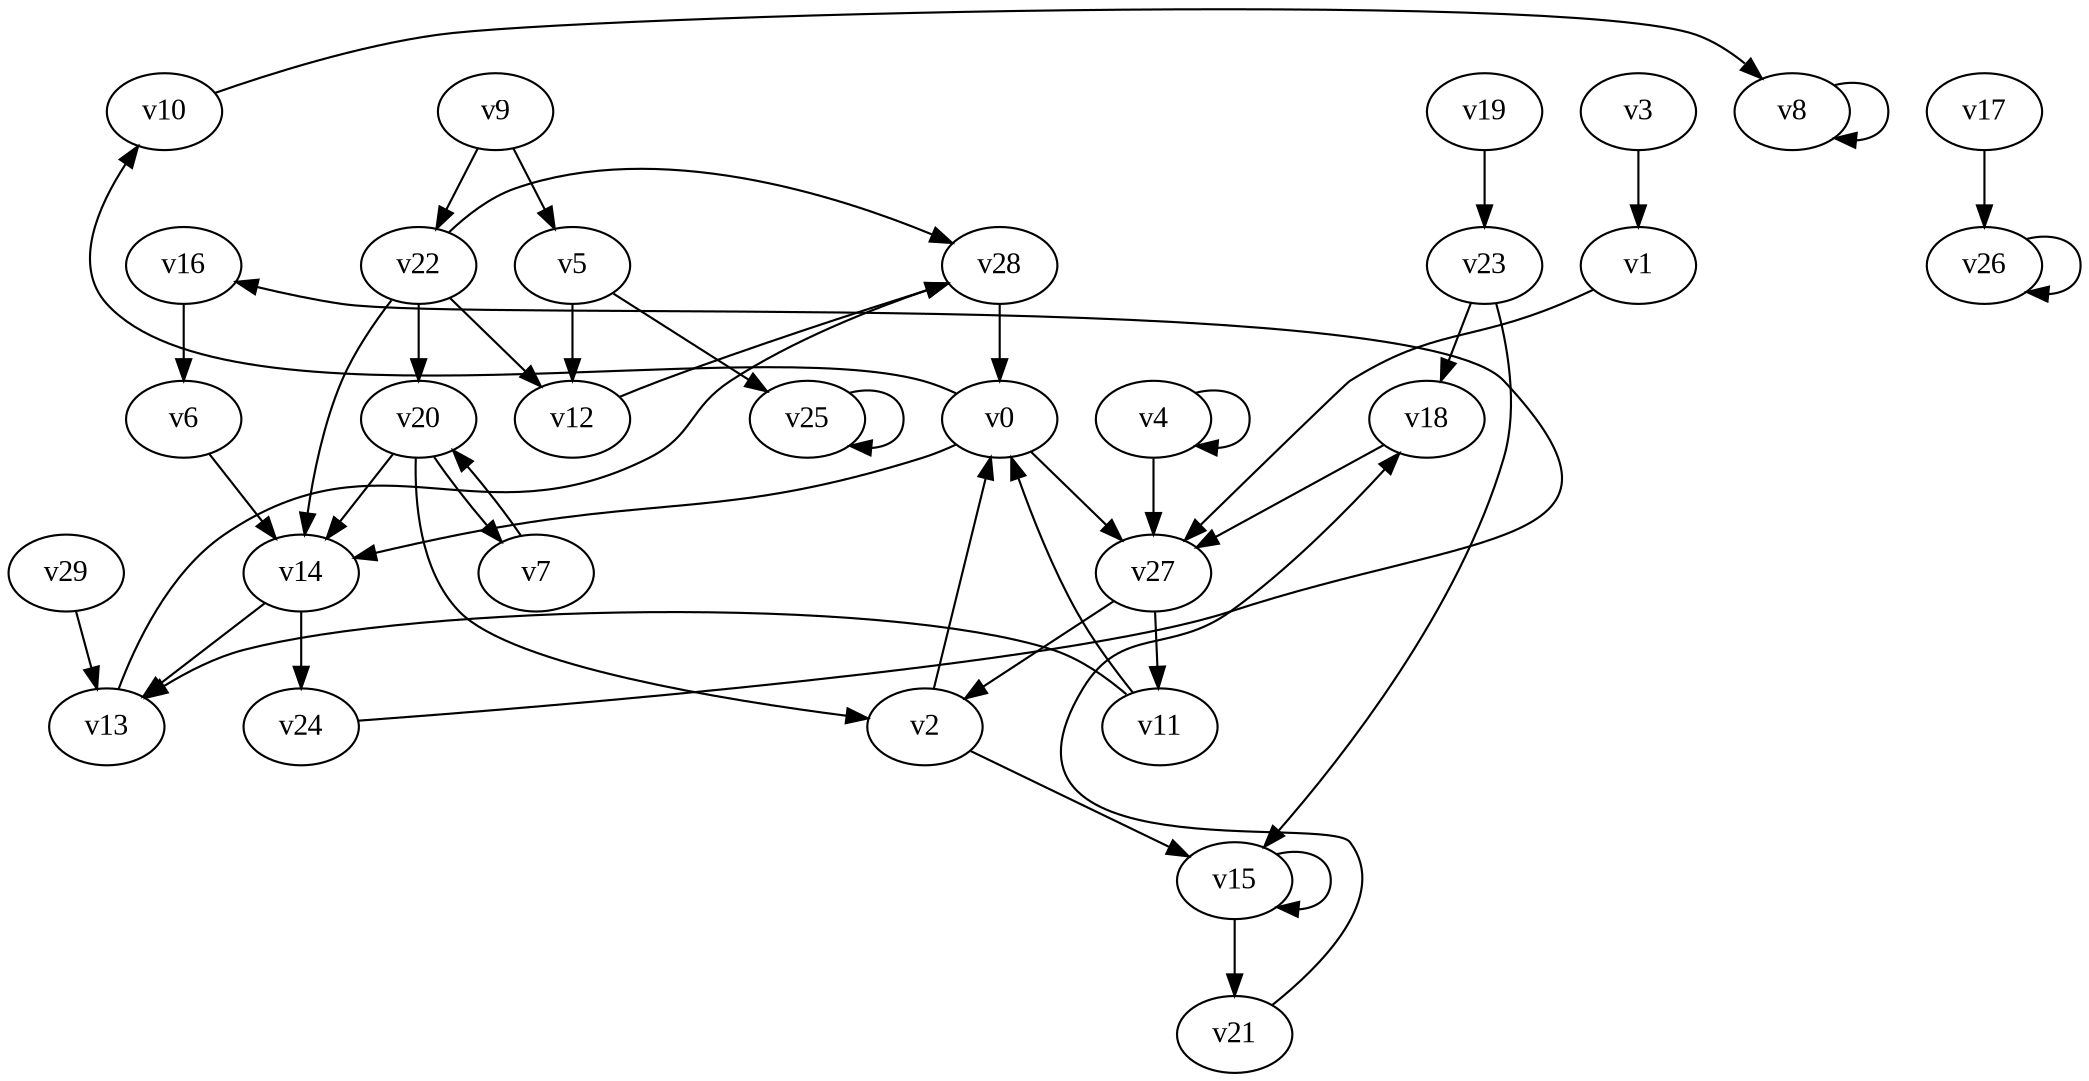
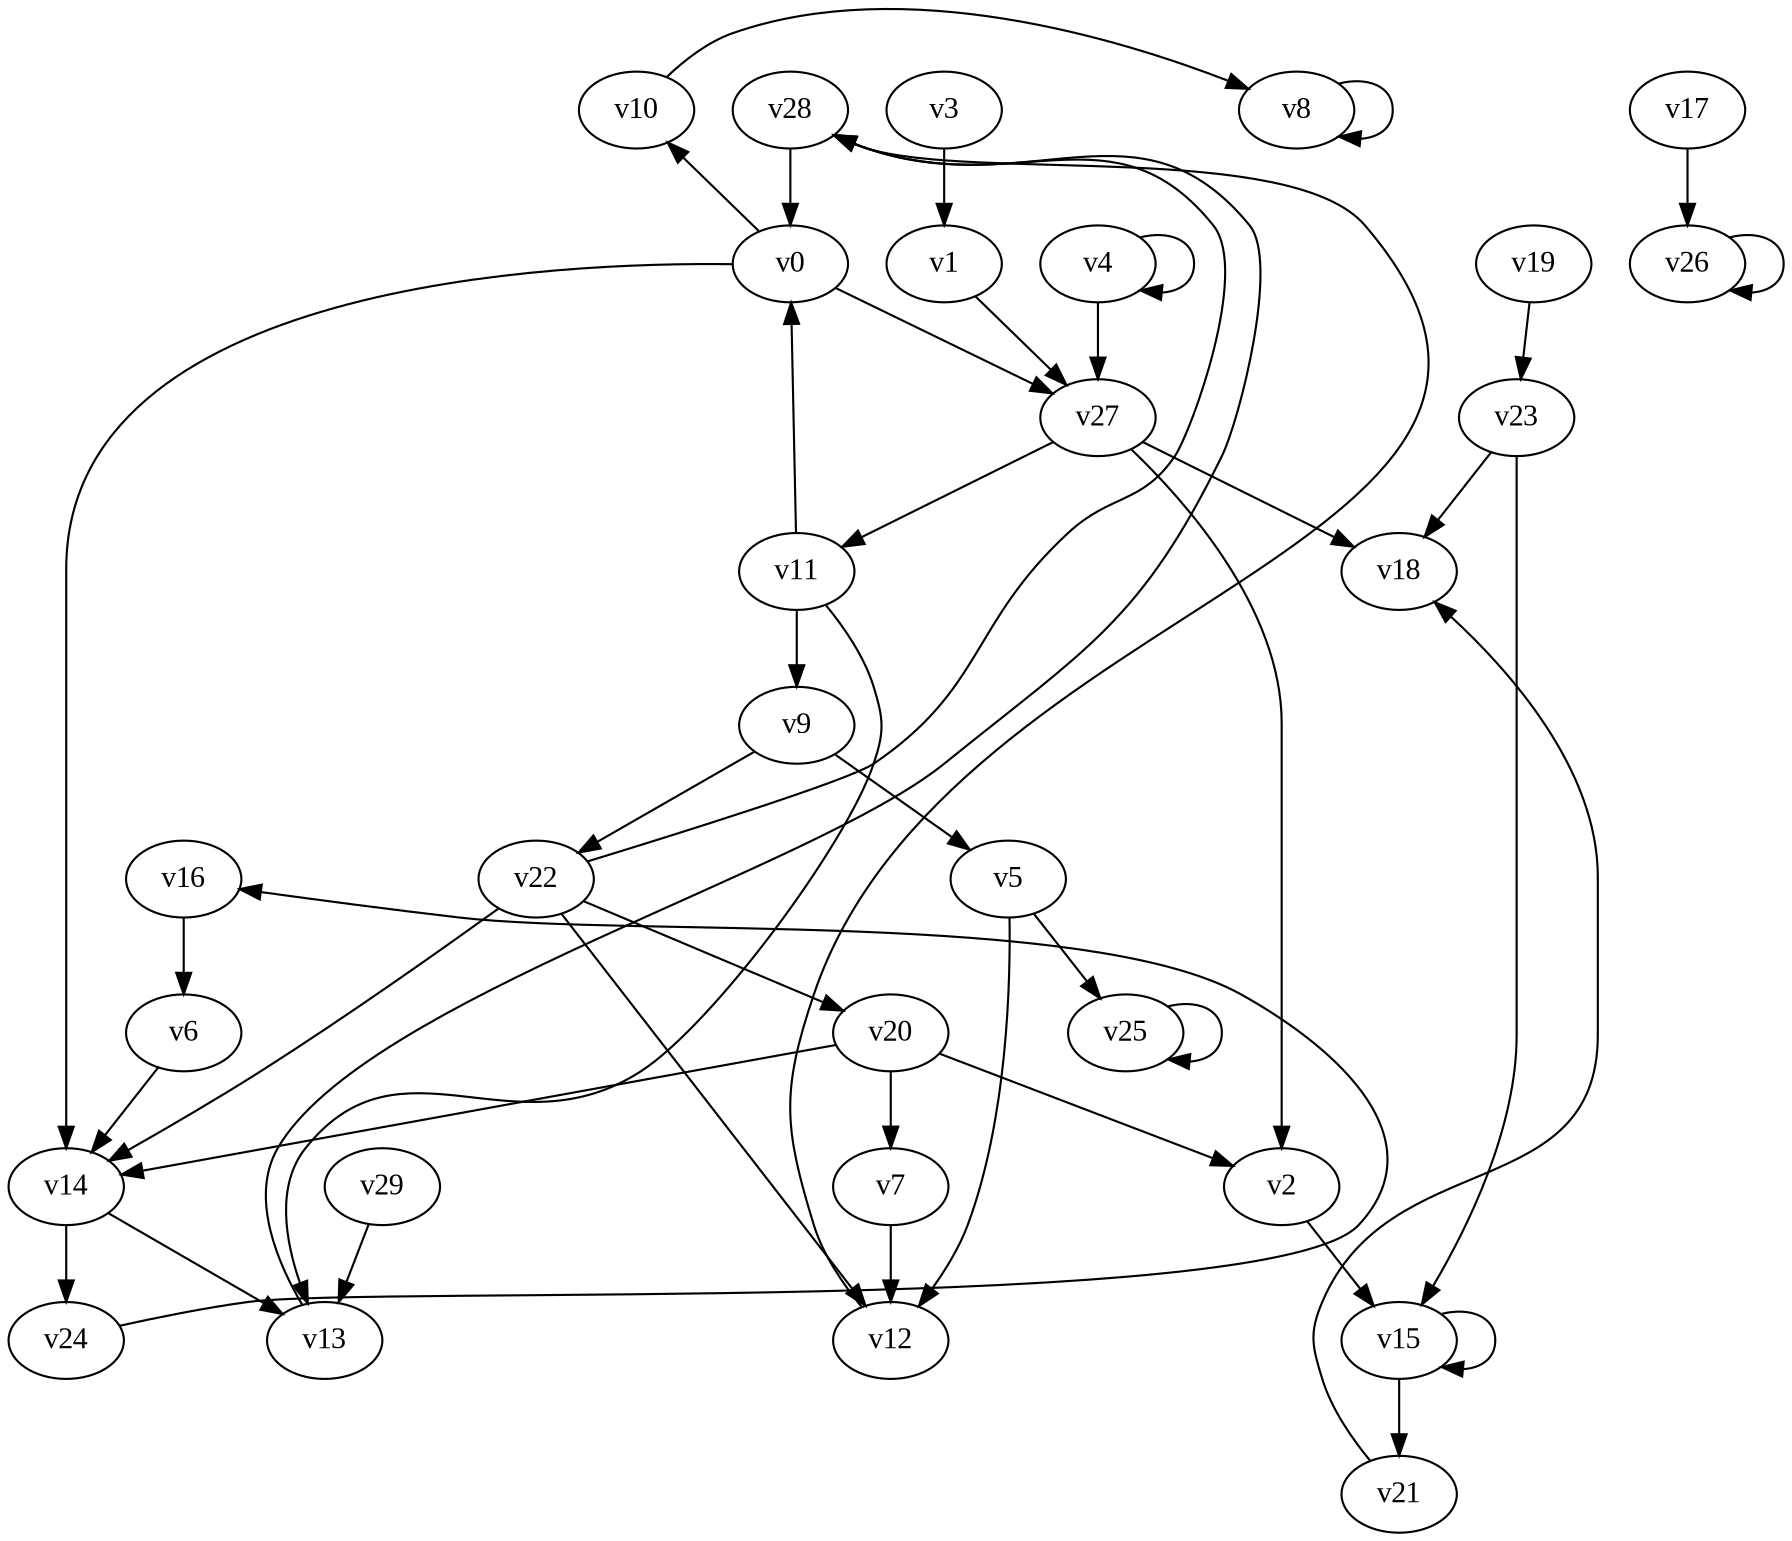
  digraph {
    fontname="Liberation Serif"
    node [fontname="Liberation Serif" player=0]
    edge [fontname="Liberation Serif"]
    v0 [player=1]
    v10 [player=1]
    v14
    v27 [player=1]
    v8
    v13
    v24 [player=1]
    v2
    v11 [player=1]
    v18
    v1 [player=1]
    v15
    v21
    v3
    v4
    v12 [player=1]
    v5
    v25 [player=1]
    v28
    v6 [player=1]
    v7 [player=1]
    v20
    v9 [player=1]
    v22
    v16
    v17
    v26
    v19 [player=1]
    v23 [player=1]
    v29
    v0 -> v10 [constraint="t >= 4"]
    v0 -> v14
    v0 -> v27
    v10 -> v8 [constraint="t < 12"]
    v14 -> v13
    v14 -> v24
    v27 -> v2
    v27 -> v11
-   v18 -> v27
+   v27 -> v18
    v8 -> v8 [constraint="t >= 1"]
    v13 -> v28 [constraint="t mod 3 == 0"]
    v24 -> v16 [constraint="t mod 5 == 3"]
-   v2 -> v0
    v2 -> v15
    v11 -> v0
    v11 -> v13 [constraint="t < 8"]
+   v11 -> v9
    v1 -> v27 [constraint="t >= 1"]
    v15 -> v15
    v15 -> v21
    v21 -> v18 [constraint="t mod 3 == 2"]
    v3 -> v1
    v4 -> v27
    v4 -> v4 [constraint="t mod 5 == 1"]
    v12 -> v28 [constraint="t >= 5"]
    v5 -> v12
    v5 -> v25
    v25 -> v25
    v28 -> v0
    v6 -> v14
-   v7 -> v20
+   v7 -> v12
    v20 -> v14
    v20 -> v2
    v20 -> v7
    v9 -> v5
    v9 -> v22
    v22 -> v14
    v22 -> v12
    v22 -> v28 [constraint="t >= 1"]
    v22 -> v20
    v16 -> v6
    v17 -> v26
    v26 -> v26 [constraint="t < 8"]
    v19 -> v23
    v23 -> v18
    v23 -> v15
    v29 -> v13
  }
